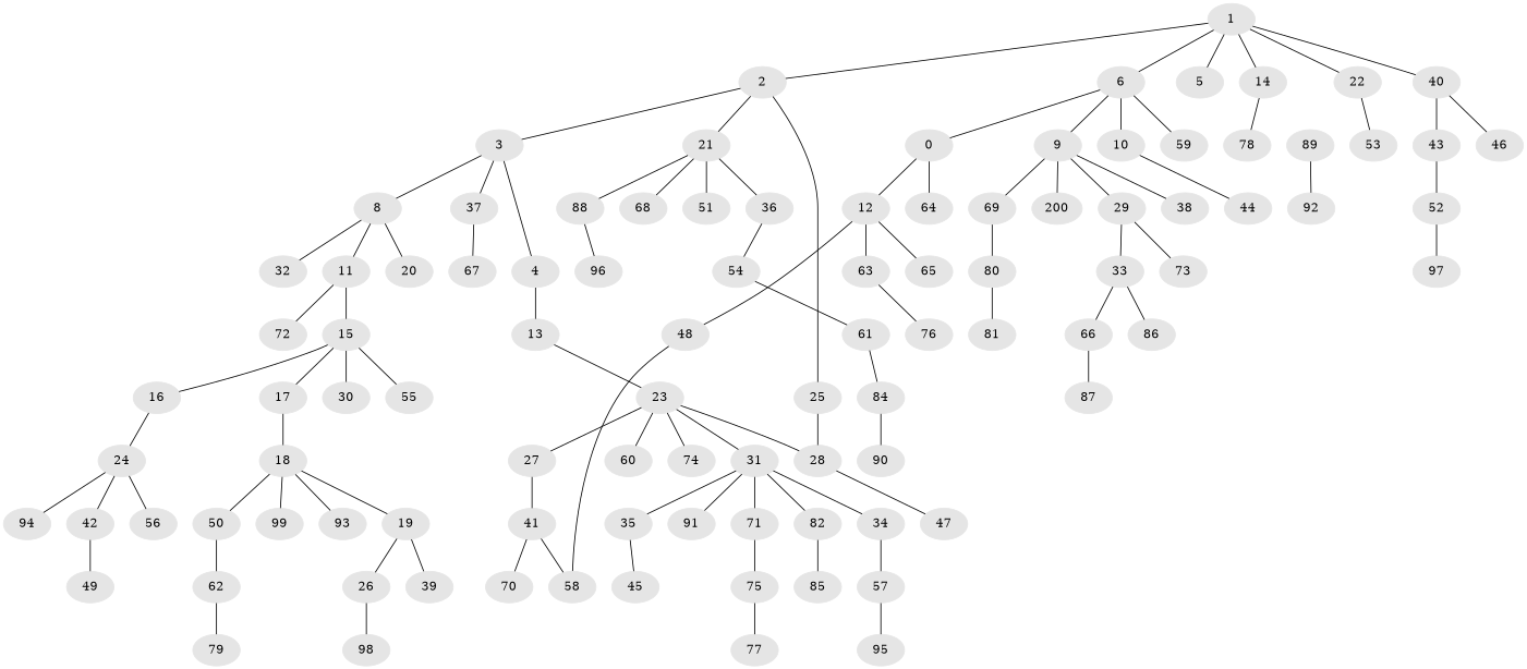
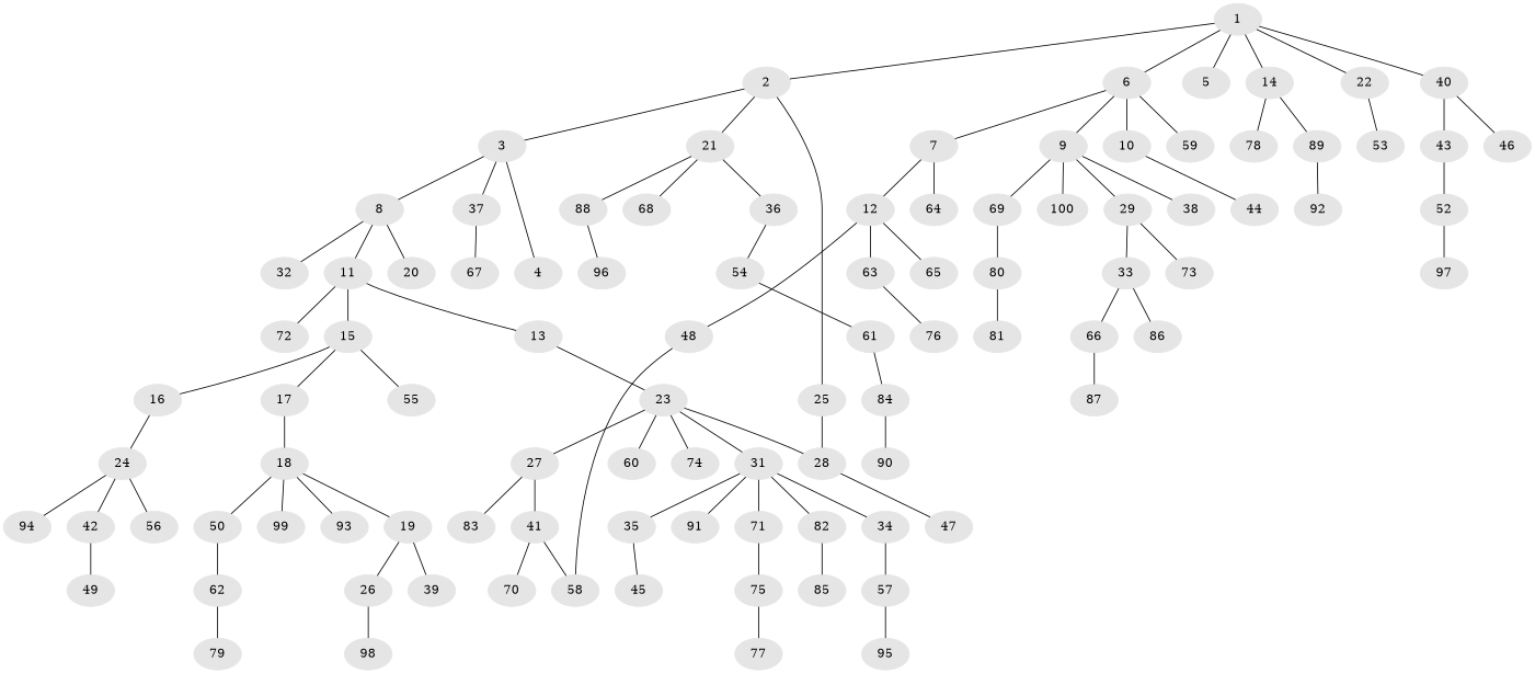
  graph {
    node [color=gray90 style=filled]
    1
    2
    5
    6
    14
    22
    40
    3
    21
    25
-   7 [label=0]
+   7
    9
    10
    59
    78
    89
    53
    43
    46
    4
    8
    37
    36
-   51
    68
    88
    28
    11
    20
    32
    67
    12
    64
    29
    38
    69
-   100 [label=200]
+   100
    44
    48
    63
    65
    13
    72
    15
    33
    73
    80
    23
    58
    76
    16
    17
-   30
    55
    27
    31
    60
    74
    92
    24
    18
    42
    56
    94
    19
    50
    93
    99
    26
    39
    62
    98
    54
    96
    41
+   83
    47
    34
    35
    71
    82
    91
    49
    70
    66
    86
    57
    45
    75
    85
    87
    95
    61
    52
    97
    79
    84
    90
    81
    77
    1 -- 2
    1 -- 5
    1 -- 6
    1 -- 14
    1 -- 22
    1 -- 40
    2 -- 3
    2 -- 21
    2 -- 25
    6 -- 7
    6 -- 9
    6 -- 10
    6 -- 59
    14 -- 78
+   14 -- 89
    22 -- 53
    40 -- 43
    40 -- 46
    3 -- 4
    3 -- 8
    3 -- 37
    21 -- 36
-   21 -- 51
    21 -- 68
    21 -- 88
    25 -- 28
    7 -- 12
    7 -- 64
    9 -- 29
    9 -- 38
    9 -- 69
    9 -- 100
    10 -- 44
    89 -- 92
    43 -- 52
    8 -- 11
    8 -- 20
    8 -- 32
    37 -- 67
    36 -- 54
    88 -- 96
    28 -- 47
-   4 -- 13
+   11 -- 13
    11 -- 72
    11 -- 15
    12 -- 48
    12 -- 63
    12 -- 65
    29 -- 33
    29 -- 73
    69 -- 80
    48 -- 58
    63 -- 76
    13 -- 23
    15 -- 16
    15 -- 17
-   15 -- 30
    15 -- 55
    33 -- 66
    33 -- 86
    80 -- 81
    23 -- 28
    23 -- 27
    23 -- 31
    23 -- 60
    23 -- 74
    16 -- 24
    17 -- 18
    27 -- 41
+   27 -- 83
    31 -- 34
    31 -- 35
    31 -- 71
    31 -- 82
    31 -- 91
    24 -- 42
    24 -- 56
    24 -- 94
    18 -- 19
    18 -- 50
    18 -- 93
    18 -- 99
    42 -- 49
    19 -- 26
    19 -- 39
    50 -- 62
    26 -- 98
    62 -- 79
    54 -- 61
    41 -- 58
    41 -- 70
    34 -- 57
    35 -- 45
    71 -- 75
    82 -- 85
    66 -- 87
    57 -- 95
    75 -- 77
    61 -- 84
    52 -- 97
    84 -- 90
  }
